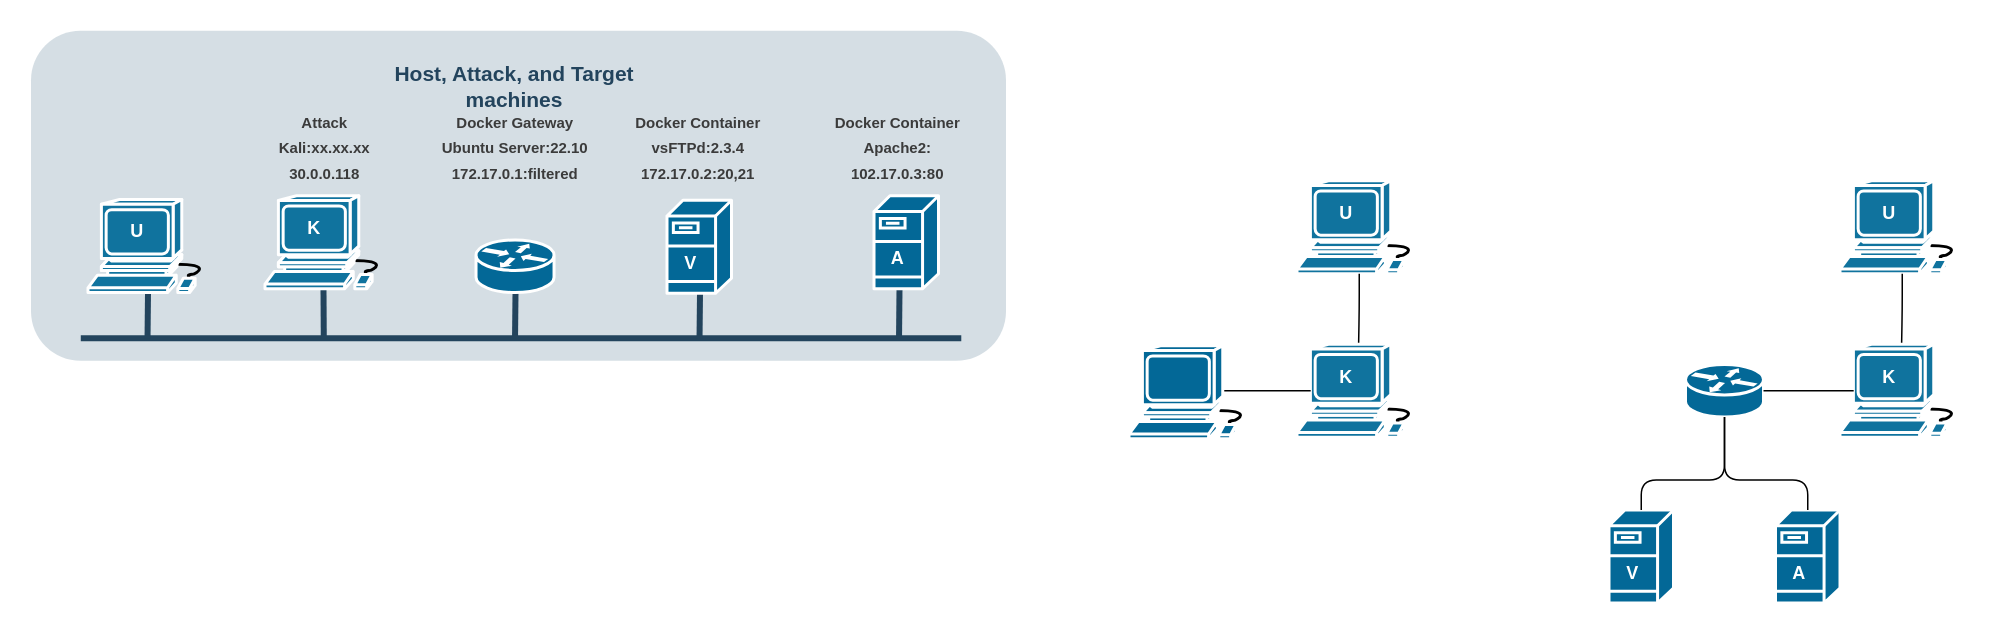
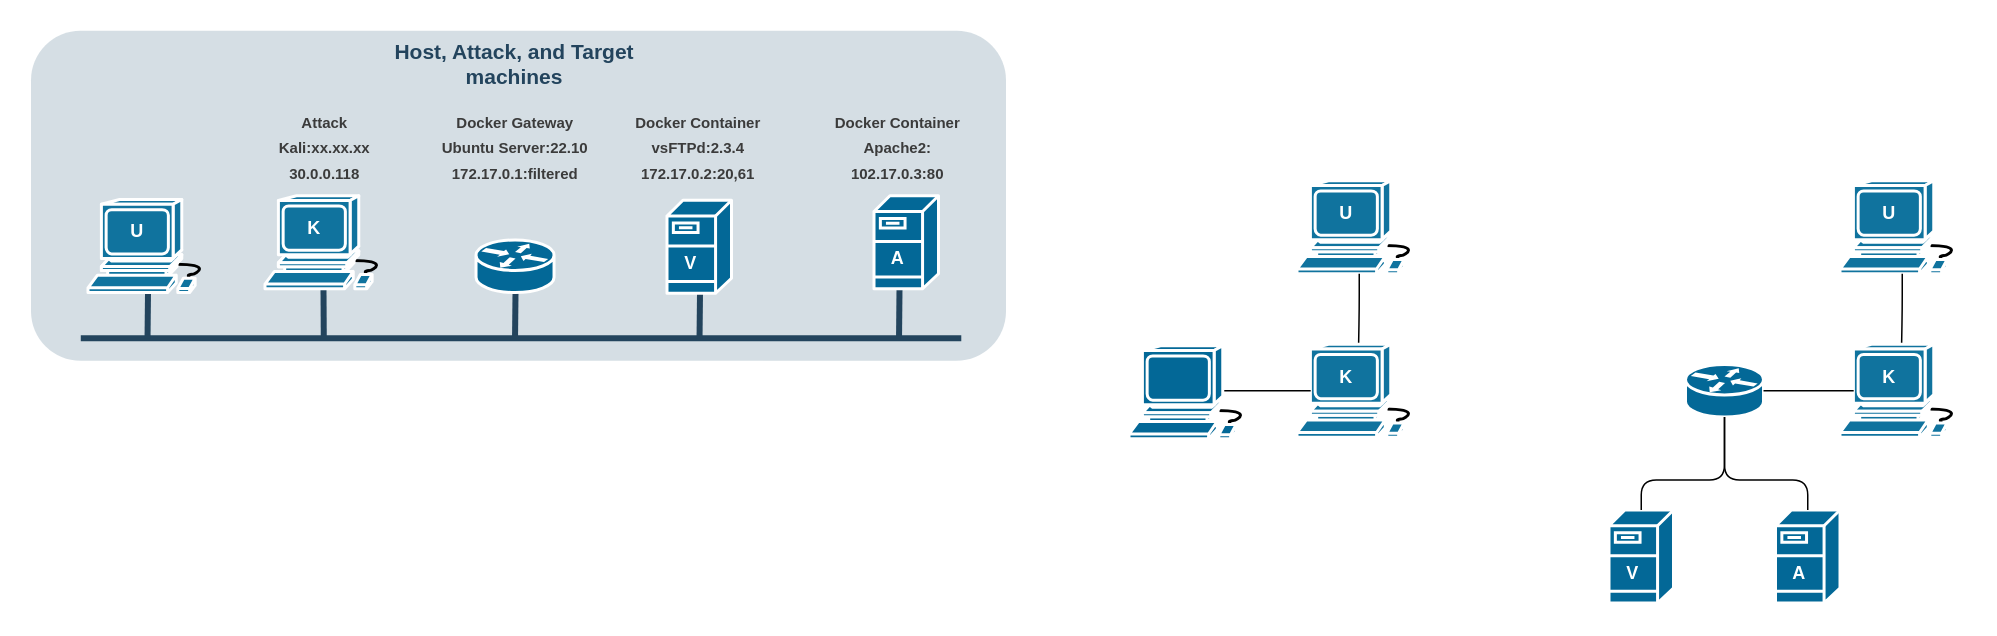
  <mxCell id="0" />
  <mxCell id="1" parent="0" />
  <mxCell id="2" value="" style="rounded=1;whiteSpace=wrap;html=1;strokeColor=none;fillColor=#BAC8D3;fontSize=24;fontColor=#23445D;align=center;opacity=60;" parent="1" vertex="1"><mxGeometry x="20" y="20" width="650" height="220" as="geometry" /></mxCell>
  <mxCell id="3" value="" style="line;html=1;strokeColor=#23445D;rounded=1;" parent="1" vertex="1"><mxGeometry x="53.19" y="220" width="587" height="10" as="geometry" /></mxCell>
  <mxCell id="4" value="" style="edgeStyle=elbowEdgeStyle;elbow=horizontal;endArrow=none;html=1;strokeColor=#23445D;endFill=0;strokeWidth=4;rounded=1;" parent="1" edge="1"><mxGeometry width="100" height="100" relative="1" as="geometry"><mxPoint x="342.69" y="225" as="sourcePoint" /><mxPoint x="342.69" y="195" as="targetPoint" /></mxGeometry></mxCell>
- <mxCell id="5" value="&lt;font color=&quot;#23445d&quot;&gt;Host, Attack, and Target machines&lt;br&gt;&lt;/font&gt;" style="rounded=1;whiteSpace=wrap;html=1;strokeColor=none;fillColor=none;fontSize=14;fontColor=#742B21;align=center;fontStyle=1;" parent="1" vertex="1"><mxGeometry x="230.19" y="47" width="225" height="19" as="geometry" /></mxCell>
+ <mxCell id="5" value="&lt;font color=&quot;#23445d&quot;&gt;Host, Attack, and Target machines&lt;br&gt;&lt;/font&gt;" style="rounded=1;whiteSpace=wrap;html=1;strokeColor=none;fillColor=none;fontSize=14;fontColor=#742B21;align=center;fontStyle=1;" parent="1" vertex="1"><mxGeometry x="230.19" y="32" width="225" height="19" as="geometry" /></mxCell>
  <mxCell id="6" value="&lt;div&gt;&lt;font style=&quot;font-size: 10px;&quot;&gt;Docker Gateway&lt;/font&gt;&lt;/div&gt;&lt;div&gt;&lt;font style=&quot;font-size: 10px;&quot;&gt;Ubuntu Server:22.10 &lt;br&gt;&lt;/font&gt;&lt;/div&gt;&lt;div&gt;&lt;font style=&quot;font-size: 10px;&quot;&gt;&lt;font&gt;172.17.0.1:filtered&lt;/font&gt;&lt;font&gt;&lt;br&gt;&lt;/font&gt;&lt;/font&gt;&lt;/div&gt;" style="rounded=1;whiteSpace=wrap;html=1;strokeColor=none;fillColor=none;fontSize=14;fontColor=#3B3B3B;align=center;fontStyle=1;" parent="1" vertex="1"><mxGeometry x="289.94" y="87" width="105.5" height="19" as="geometry" /></mxCell>
  <mxCell id="7" value="" style="edgeStyle=elbowEdgeStyle;elbow=horizontal;endArrow=none;html=1;strokeColor=#23445D;endFill=0;strokeWidth=4;rounded=1;entryX=0.474;entryY=1.003;entryDx=0;entryDy=0;entryPerimeter=0;" parent="1" target="22" edge="1"><mxGeometry width="100" height="100" relative="1" as="geometry"><mxPoint x="215.19" y="225" as="sourcePoint" /><mxPoint x="215.19" y="195" as="targetPoint" /></mxGeometry></mxCell>
  <mxCell id="8" value="&lt;div&gt;&lt;font style=&quot;font-size: 10px;&quot;&gt;Attack&lt;br&gt;&lt;/font&gt;&lt;/div&gt;&lt;div&gt;&lt;font style=&quot;font-size: 10px;&quot;&gt;Kali:xx.xx.xx&lt;br&gt;&lt;/font&gt;&lt;/div&gt;&lt;div&gt;&lt;font style=&quot;font-size: 10px;&quot;&gt;&lt;font&gt;30.0.0.118&lt;/font&gt;&lt;font&gt;&lt;br&gt;&lt;/font&gt;&lt;/font&gt;&lt;/div&gt;" style="rounded=1;whiteSpace=wrap;html=1;strokeColor=none;fillColor=none;fontSize=14;fontColor=#3B3B3B;align=center;fontStyle=1;" parent="1" vertex="1"><mxGeometry x="171.5" y="87" width="87.5" height="19" as="geometry" /></mxCell>
  <mxCell id="9" value="" style="edgeStyle=elbowEdgeStyle;elbow=horizontal;endArrow=none;html=1;strokeColor=#23445D;endFill=0;strokeWidth=4;rounded=1;" parent="1" edge="1"><mxGeometry width="100" height="100" relative="1" as="geometry"><mxPoint x="97.69" y="225" as="sourcePoint" /><mxPoint x="97.69" y="195" as="targetPoint" /></mxGeometry></mxCell>
  <mxCell id="10" value="" style="edgeStyle=elbowEdgeStyle;elbow=horizontal;endArrow=none;html=1;strokeColor=#23445D;endFill=0;strokeWidth=4;rounded=1;" parent="1" target="31" edge="1"><mxGeometry width="100" height="100" relative="1" as="geometry"><mxPoint x="598.69" y="225" as="sourcePoint" /><mxPoint x="598.69" y="195" as="targetPoint" /></mxGeometry></mxCell>
  <mxCell id="11" value="&lt;div&gt;&lt;font style=&quot;font-size: 10px;&quot;&gt;Docker Container&lt;br&gt;&lt;/font&gt;&lt;/div&gt;&lt;div&gt;&lt;font style=&quot;font-size: 10px;&quot;&gt;Apache2:&lt;br&gt;&lt;/font&gt;&lt;/div&gt;&lt;div&gt;&lt;font style=&quot;font-size: 10px;&quot;&gt;&lt;font&gt;102.17.0.3:80&lt;/font&gt;&lt;font&gt;&lt;br&gt;&lt;/font&gt;&lt;/font&gt;&lt;/div&gt;" style="rounded=1;whiteSpace=wrap;html=1;strokeColor=none;fillColor=none;fontSize=14;fontColor=#3B3B3B;align=center;fontStyle=1;" parent="1" vertex="1"><mxGeometry x="554.19" y="87" width="87.5" height="19" as="geometry" /></mxCell>
  <mxCell id="12" value="" style="edgeStyle=elbowEdgeStyle;elbow=horizontal;endArrow=none;html=1;strokeColor=#23445D;endFill=0;strokeWidth=4;rounded=1;" parent="1" edge="1"><mxGeometry width="100" height="100" relative="1" as="geometry"><mxPoint x="465.69" y="225" as="sourcePoint" /><mxPoint x="465.69" y="195" as="targetPoint" /></mxGeometry></mxCell>
- <mxCell id="13" value="&lt;div&gt;&lt;font style=&quot;font-size: 10px;&quot;&gt;Docker Container&lt;br&gt;&lt;/font&gt;&lt;/div&gt;&lt;div&gt;&lt;font style=&quot;font-size: 10px;&quot;&gt;vsFTPd:2.3.4&lt;br&gt;&lt;/font&gt;&lt;/div&gt;&lt;div&gt;&lt;font style=&quot;font-size: 10px;&quot;&gt;&lt;font&gt;172.17.0.2:20,21&lt;/font&gt;&lt;font&gt;&lt;br&gt;&lt;/font&gt;&lt;/font&gt;&lt;/div&gt;" style="rounded=1;whiteSpace=wrap;html=1;strokeColor=none;fillColor=none;fontSize=14;fontColor=#3B3B3B;align=center;fontStyle=1;" parent="1" vertex="1"><mxGeometry x="421.19" y="87" width="87.5" height="19" as="geometry" /></mxCell>
+ <mxCell id="13" value="&lt;div&gt;&lt;font style=&quot;font-size: 10px;&quot;&gt;Docker Container&lt;br&gt;&lt;/font&gt;&lt;/div&gt;&lt;div&gt;&lt;font style=&quot;font-size: 10px;&quot;&gt;vsFTPd:2.3.4&lt;br&gt;&lt;/font&gt;&lt;/div&gt;&lt;div&gt;&lt;font style=&quot;font-size: 10px;&quot;&gt;&lt;font&gt;172.17.0.2:20,61&lt;/font&gt;&lt;font&gt;&lt;br&gt;&lt;/font&gt;&lt;/font&gt;&lt;/div&gt;" style="rounded=1;whiteSpace=wrap;html=1;strokeColor=none;fillColor=none;fontSize=14;fontColor=#3B3B3B;align=center;fontStyle=1;" parent="1" vertex="1"><mxGeometry x="421.19" y="87" width="87.5" height="19" as="geometry" /></mxCell>
  <mxCell id="14" value="" style="shape=mxgraph.cisco.routers.router;html=1;pointerEvents=1;dashed=0;fillColor=#036897;strokeColor=#ffffff;strokeWidth=2;verticalLabelPosition=bottom;verticalAlign=top;align=center;outlineConnect=0;rounded=1;" parent="1" vertex="1"><mxGeometry x="316.69" y="159.5" width="52" height="35" as="geometry" /></mxCell>
  <mxCell id="15" value="" style="group;rounded=1;" parent="1" vertex="1" connectable="0"><mxGeometry x="864" y="120" width="83" height="62" as="geometry" /></mxCell>
  <mxCell id="16" value="" style="shape=mxgraph.cisco.computers_and_peripherals.workstation;html=1;dashed=0;fillColor=#10739E;strokeColor=#ffffff;strokeWidth=2;verticalLabelPosition=bottom;verticalAlign=top;fontFamily=Helvetica;fontSize=36;fontColor=#FFB366;rounded=1;" parent="15" vertex="1"><mxGeometry width="83" height="62" as="geometry" /></mxCell>
  <mxCell id="17" value="U" style="text;strokeColor=none;align=center;fillColor=none;html=1;verticalAlign=middle;whiteSpace=wrap;rounded=1;fontColor=#FFFFFF;fontStyle=1;" parent="15" vertex="1"><mxGeometry x="27" y="16" width="12" height="11" as="geometry" /></mxCell>
  <mxCell id="18" value="" style="group;rounded=1;" parent="1" vertex="1" connectable="0"><mxGeometry x="58" y="132.5" width="83" height="62" as="geometry" /></mxCell>
  <mxCell id="19" value="" style="shape=mxgraph.cisco.computers_and_peripherals.workstation;html=1;dashed=0;fillColor=#10739E;strokeColor=#ffffff;strokeWidth=2;verticalLabelPosition=bottom;verticalAlign=top;fontFamily=Helvetica;fontSize=36;fontColor=#FFB366;rounded=1;" parent="18" vertex="1"><mxGeometry width="83" height="62" as="geometry" /></mxCell>
  <mxCell id="20" value="U" style="text;strokeColor=none;align=center;fillColor=none;html=1;verticalAlign=middle;whiteSpace=wrap;rounded=1;fontColor=#FFFFFF;fontStyle=1;" parent="18" vertex="1"><mxGeometry x="27" y="16" width="12" height="11" as="geometry" /></mxCell>
  <mxCell id="21" value="" style="group;rounded=1;" parent="1" vertex="1" connectable="0"><mxGeometry x="176" y="130" width="83" height="62" as="geometry" /></mxCell>
  <mxCell id="22" value="" style="shape=mxgraph.cisco.computers_and_peripherals.workstation;html=1;dashed=0;fillColor=#10739E;strokeColor=#ffffff;strokeWidth=2;verticalLabelPosition=bottom;verticalAlign=top;fontFamily=Helvetica;fontSize=36;fontColor=#FFB366;rounded=1;" parent="21" vertex="1"><mxGeometry width="83" height="62" as="geometry" /></mxCell>
  <mxCell id="23" value="K" style="text;strokeColor=none;align=center;fillColor=none;html=1;verticalAlign=middle;whiteSpace=wrap;rounded=1;fontColor=#FFFFFF;fontStyle=1;" parent="21" vertex="1"><mxGeometry x="27" y="16" width="12" height="11" as="geometry" /></mxCell>
  <mxCell id="24" value="" style="group;rounded=1;" parent="1" vertex="1" connectable="0"><mxGeometry x="864" y="229" width="83" height="62" as="geometry" /></mxCell>
  <mxCell id="25" value="" style="shape=mxgraph.cisco.computers_and_peripherals.workstation;html=1;dashed=0;fillColor=#10739E;strokeColor=#ffffff;strokeWidth=2;verticalLabelPosition=bottom;verticalAlign=top;fontFamily=Helvetica;fontSize=36;fontColor=#FFB366;rounded=1;" parent="24" vertex="1"><mxGeometry width="83" height="62" as="geometry" /></mxCell>
  <mxCell id="26" value="K" style="text;strokeColor=none;align=center;fillColor=none;html=1;verticalAlign=middle;whiteSpace=wrap;rounded=1;fontColor=#FFFFFF;fontStyle=1;" parent="24" vertex="1"><mxGeometry x="27" y="16" width="12" height="11" as="geometry" /></mxCell>
  <mxCell id="27" value="" style="group;rounded=1;" parent="1" vertex="1" connectable="0"><mxGeometry x="444" y="133" width="43" height="62" as="geometry" /></mxCell>
  <mxCell id="28" value="" style="shape=mxgraph.cisco.servers.fileserver;html=1;pointerEvents=1;dashed=0;fillColor=#036897;strokeColor=#ffffff;strokeWidth=2;verticalLabelPosition=bottom;verticalAlign=top;align=center;outlineConnect=0;rounded=1;" parent="27" vertex="1"><mxGeometry width="43" height="62" as="geometry" /></mxCell>
  <mxCell id="29" value="V" style="text;strokeColor=none;align=center;fillColor=none;html=1;verticalAlign=middle;whiteSpace=wrap;rounded=1;fontColor=#FFFFFF;fontStyle=1;" parent="27" vertex="1"><mxGeometry x="11.19" y="37" width="10" height="10" as="geometry" /></mxCell>
  <mxCell id="30" value="" style="group;rounded=1;" parent="1" vertex="1" connectable="0"><mxGeometry x="582" y="130" width="43" height="62" as="geometry" /></mxCell>
  <mxCell id="31" value="" style="shape=mxgraph.cisco.servers.fileserver;html=1;pointerEvents=1;dashed=0;fillColor=#036897;strokeColor=#ffffff;strokeWidth=2;verticalLabelPosition=bottom;verticalAlign=top;align=center;outlineConnect=0;rounded=1;" parent="30" vertex="1"><mxGeometry width="43" height="62" as="geometry" /></mxCell>
  <mxCell id="32" value="A" style="text;strokeColor=none;align=center;fillColor=none;html=1;verticalAlign=middle;whiteSpace=wrap;rounded=1;fontColor=#FFFFFF;fontStyle=1;" parent="30" vertex="1"><mxGeometry x="11.19" y="37" width="10" height="10" as="geometry" /></mxCell>
  <mxCell id="33" style="edgeStyle=orthogonalEdgeStyle;rounded=1;orthogonalLoop=1;jettySize=auto;html=1;exitX=0.11;exitY=0.5;exitDx=0;exitDy=0;exitPerimeter=0;endArrow=none;endFill=0;" parent="1" source="25" edge="1"><mxGeometry relative="1" as="geometry"><mxPoint x="813" y="260" as="targetPoint" /></mxGeometry></mxCell>
  <mxCell id="34" style="edgeStyle=orthogonalEdgeStyle;rounded=1;orthogonalLoop=1;jettySize=auto;html=1;entryX=0.495;entryY=-0.017;entryDx=0;entryDy=0;entryPerimeter=0;endArrow=none;endFill=0;" parent="1" source="16" target="25" edge="1"><mxGeometry relative="1" as="geometry" /></mxCell>
  <mxCell id="35" value="" style="group;rounded=1;" parent="1" vertex="1" connectable="0"><mxGeometry x="1226" y="120" width="83" height="62" as="geometry" /></mxCell>
  <mxCell id="36" value="" style="shape=mxgraph.cisco.computers_and_peripherals.workstation;html=1;dashed=0;fillColor=#10739E;strokeColor=#ffffff;strokeWidth=2;verticalLabelPosition=bottom;verticalAlign=top;fontFamily=Helvetica;fontSize=36;fontColor=#FFB366;rounded=1;" parent="35" vertex="1"><mxGeometry width="83" height="62" as="geometry" /></mxCell>
  <mxCell id="37" value="U" style="text;strokeColor=none;align=center;fillColor=none;html=1;verticalAlign=middle;whiteSpace=wrap;rounded=1;fontColor=#FFFFFF;fontStyle=1;" parent="35" vertex="1"><mxGeometry x="27" y="16" width="12" height="11" as="geometry" /></mxCell>
  <mxCell id="38" value="" style="group;rounded=1;" parent="1" vertex="1" connectable="0"><mxGeometry x="1226" y="229" width="83" height="62" as="geometry" /></mxCell>
  <mxCell id="39" value="" style="shape=mxgraph.cisco.computers_and_peripherals.workstation;html=1;dashed=0;fillColor=#10739E;strokeColor=#ffffff;strokeWidth=2;verticalLabelPosition=bottom;verticalAlign=top;fontFamily=Helvetica;fontSize=36;fontColor=#FFB366;rounded=1;" parent="38" vertex="1"><mxGeometry width="83" height="62" as="geometry" /></mxCell>
  <mxCell id="40" value="K" style="text;strokeColor=none;align=center;fillColor=none;html=1;verticalAlign=middle;whiteSpace=wrap;rounded=1;fontColor=#FFFFFF;fontStyle=1;" parent="38" vertex="1"><mxGeometry x="27" y="16" width="12" height="11" as="geometry" /></mxCell>
  <mxCell id="41" value="" style="group;rounded=1;" parent="1" vertex="1" connectable="0"><mxGeometry x="1072" y="339.5" width="43" height="62" as="geometry" /></mxCell>
  <mxCell id="42" value="" style="shape=mxgraph.cisco.servers.fileserver;html=1;pointerEvents=1;dashed=0;fillColor=#036897;strokeColor=#ffffff;strokeWidth=2;verticalLabelPosition=bottom;verticalAlign=top;align=center;outlineConnect=0;rounded=1;" parent="41" vertex="1"><mxGeometry width="43" height="62" as="geometry" /></mxCell>
  <mxCell id="43" value="V" style="text;strokeColor=none;align=center;fillColor=none;html=1;verticalAlign=middle;whiteSpace=wrap;rounded=1;fontColor=#FFFFFF;fontStyle=1;" parent="41" vertex="1"><mxGeometry x="11.19" y="37" width="10" height="10" as="geometry" /></mxCell>
  <mxCell id="44" value="" style="group;rounded=1;" parent="1" vertex="1" connectable="0"><mxGeometry x="1183" y="339.5" width="43" height="62" as="geometry" /></mxCell>
  <mxCell id="45" value="" style="shape=mxgraph.cisco.servers.fileserver;html=1;pointerEvents=1;dashed=0;fillColor=#036897;strokeColor=#ffffff;strokeWidth=2;verticalLabelPosition=bottom;verticalAlign=top;align=center;outlineConnect=0;rounded=1;" parent="44" vertex="1"><mxGeometry width="43" height="62" as="geometry" /></mxCell>
  <mxCell id="46" value="A" style="text;strokeColor=none;align=center;fillColor=none;html=1;verticalAlign=middle;whiteSpace=wrap;rounded=1;fontColor=#FFFFFF;fontStyle=1;" parent="44" vertex="1"><mxGeometry x="11.19" y="37" width="10" height="10" as="geometry" /></mxCell>
  <mxCell id="47" value="" style="shape=mxgraph.cisco.routers.router;html=1;pointerEvents=1;dashed=0;fillColor=#036897;strokeColor=#ffffff;strokeWidth=2;verticalLabelPosition=bottom;verticalAlign=top;align=center;outlineConnect=0;rounded=1;" parent="1" vertex="1"><mxGeometry x="1123" y="242.5" width="52" height="35" as="geometry" /></mxCell>
  <mxCell id="48" style="edgeStyle=orthogonalEdgeStyle;rounded=1;orthogonalLoop=1;jettySize=auto;html=1;endArrow=none;endFill=0;" parent="1" source="42" target="47" edge="1"><mxGeometry relative="1" as="geometry"><mxPoint x="1146" y="309.5" as="targetPoint" /><Array as="points"><mxPoint x="1094" y="319.5" /><mxPoint x="1149" y="319.5" /></Array></mxGeometry></mxCell>
  <mxCell id="49" style="edgeStyle=orthogonalEdgeStyle;rounded=1;orthogonalLoop=1;jettySize=auto;html=1;endArrow=none;endFill=0;" parent="1" source="45" target="47" edge="1"><mxGeometry relative="1" as="geometry"><mxPoint x="1186" y="319.5" as="targetPoint" /><Array as="points"><mxPoint x="1205" y="319.5" /><mxPoint x="1149" y="319.5" /></Array></mxGeometry></mxCell>
  <mxCell id="50" style="edgeStyle=orthogonalEdgeStyle;rounded=1;orthogonalLoop=1;jettySize=auto;html=1;exitX=0.11;exitY=0.5;exitDx=0;exitDy=0;exitPerimeter=0;endArrow=none;endFill=0;" parent="1" source="39" target="47" edge="1"><mxGeometry relative="1" as="geometry" /></mxCell>
  <mxCell id="51" style="edgeStyle=orthogonalEdgeStyle;rounded=1;orthogonalLoop=1;jettySize=auto;html=1;entryX=0.495;entryY=-0.017;entryDx=0;entryDy=0;entryPerimeter=0;endArrow=none;endFill=0;" parent="1" source="36" target="39" edge="1"><mxGeometry relative="1" as="geometry" /></mxCell>
  <mxCell id="52" value="" style="shape=mxgraph.cisco.computers_and_peripherals.workstation;sketch=0;html=1;pointerEvents=1;dashed=0;fillColor=#036897;strokeColor=#ffffff;strokeWidth=2;verticalLabelPosition=bottom;verticalAlign=top;align=center;outlineConnect=0;" vertex="1" parent="1"><mxGeometry x="752" y="230" width="83" height="62" as="geometry" /></mxCell>
